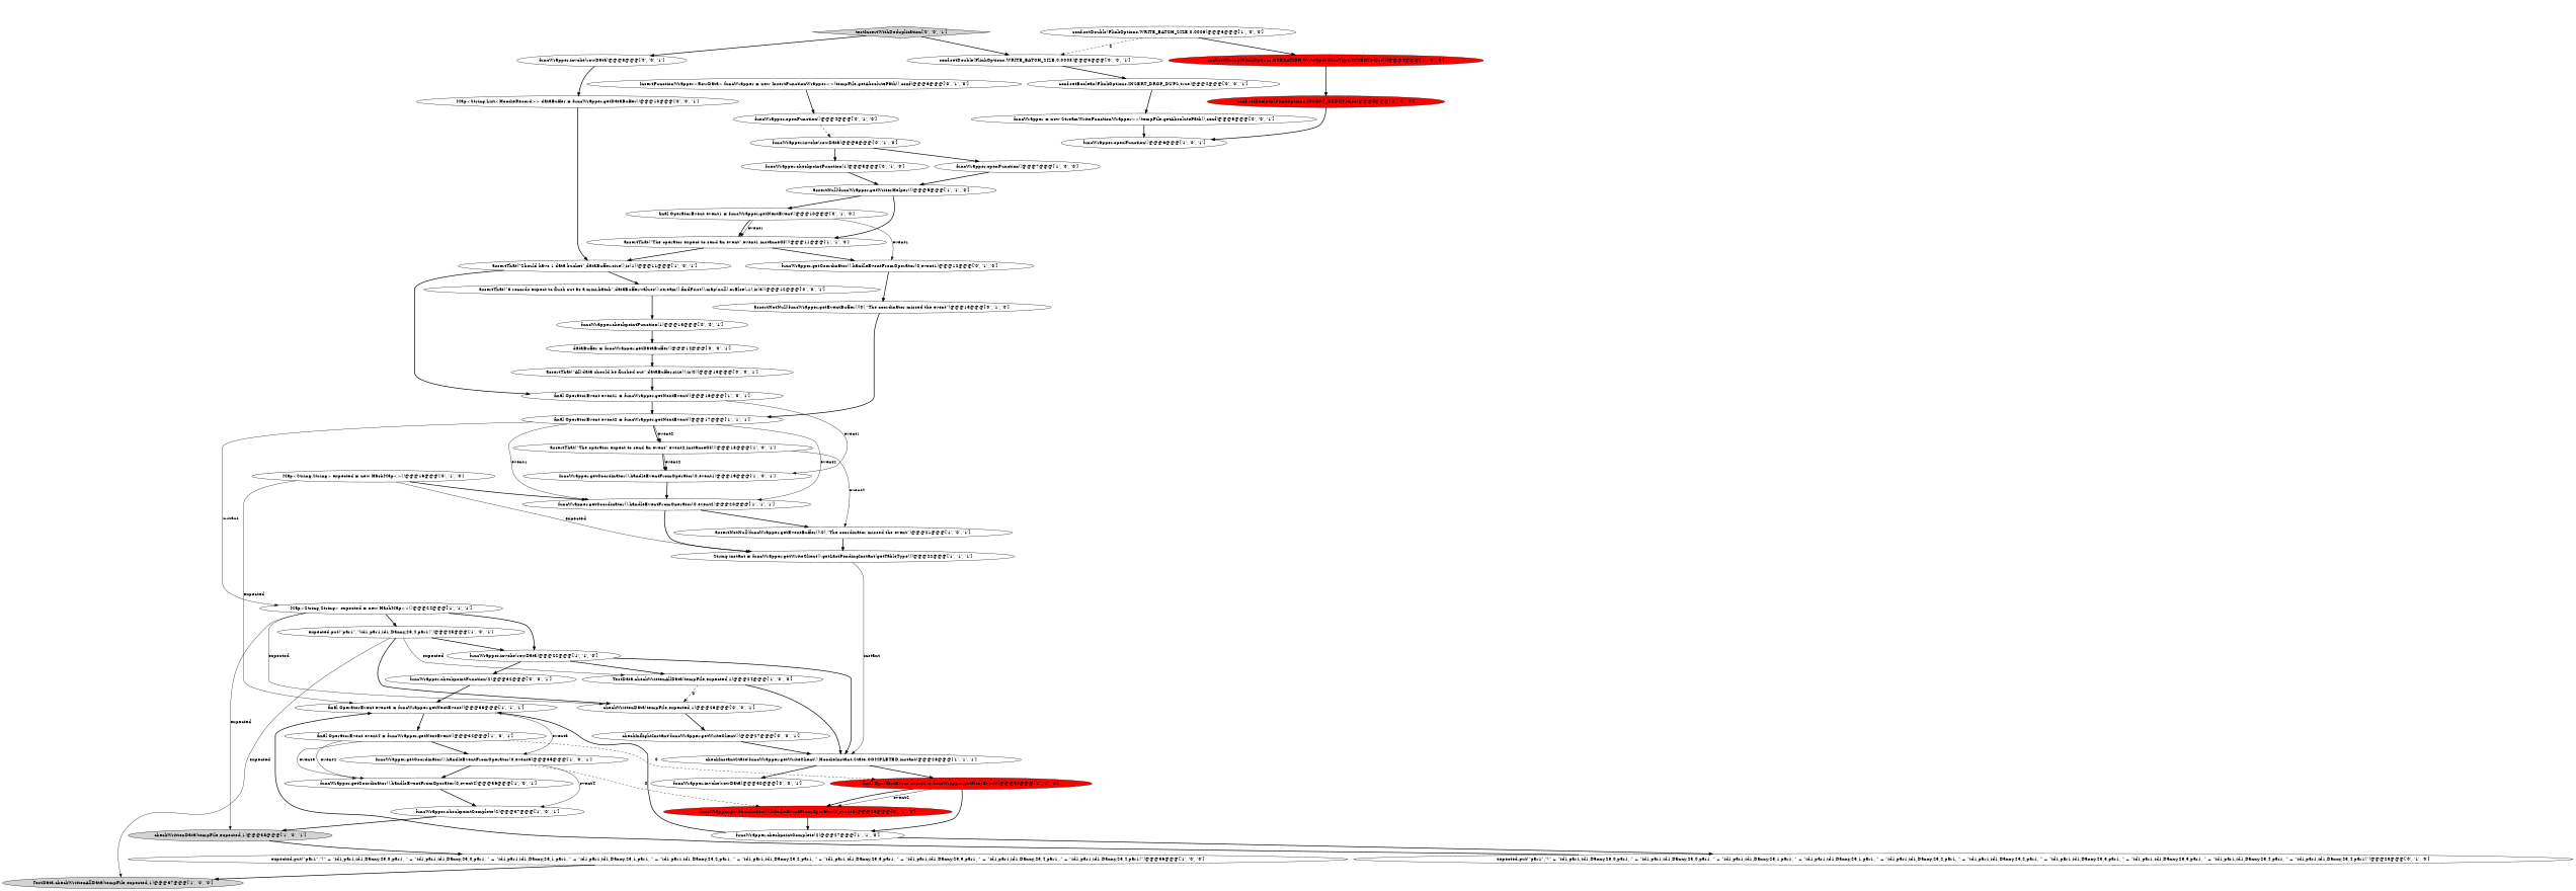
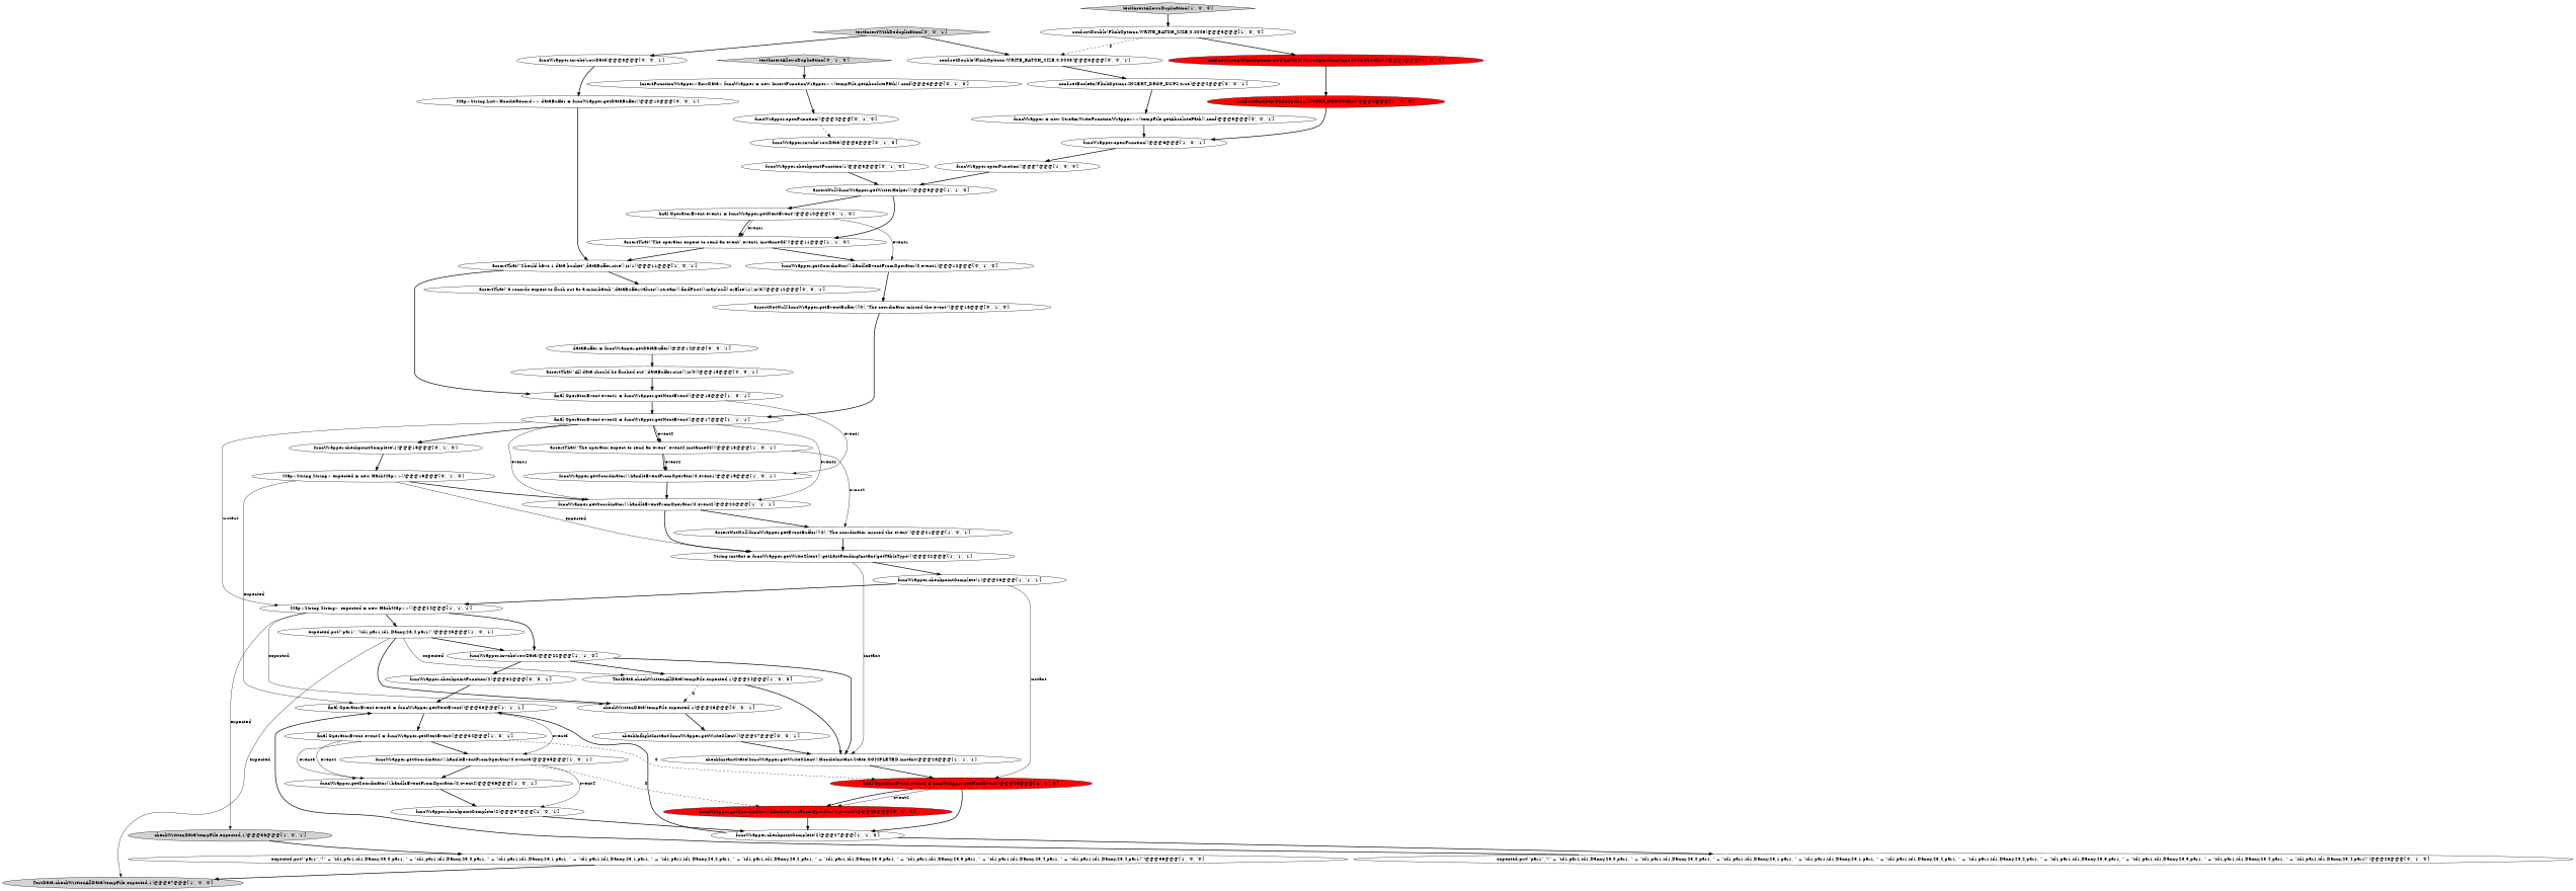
  digraph {
    node [fillcolor=white shape=ellipse style=filled]
    edge [style=bold]
    n1 [label="funcWrapper.checkpointFunction(2)@@@32@@@['0', '0', '1']"]
    n2 [label="final OperatorEvent event3 = funcWrapper.getNextEvent()@@@33@@@['1', '1', '1']"]
    n3 [label="final OperatorEvent event4 = funcWrapper.getNextEvent()@@@34@@@['1', '0', '1']"]
    n4 [label="funcWrapper.getCoordinator().handleEventFromOperator(0,event3)@@@35@@@['1', '0', '1']"]
    n5 [label="Map<String,List<HoodieRecord>> dataBuffer = funcWrapper.getDataBuffer()@@@10@@@['0', '0', '1']"]
    n6 [label="assertThat(\"Should have 1 data bucket\",dataBuffer.size(),is(1))@@@11@@@['1', '0', '1']"]
    n7 [label="final OperatorEvent event1 = funcWrapper.getNextEvent()@@@16@@@['1', '0', '1']"]
    n8 [label="assertThat(\"3 records expect to flush out as a mini-batch\",dataBuffer.values().stream().findFirst().map(null).orElse(-1),is(3))@@@12@@@['0', '0', '1']"]
    n9 [fillcolor=red label="conf.setString(FlinkOptions.OPERATION,WriteOperationType.INSERT.value())@@@4@@@['1', '0', '0']"]
    n10 [fillcolor=red label="conf.setBoolean(FlinkOptions.INSERT_DEDUP,false)@@@5@@@['1', '0', '0']"]
    n11 [label="funcWrapper.openFunction()@@@6@@@['1', '0', '1']"]
    n12 [label="funcWrapper.openFunction()@@@7@@@['1', '0', '0']"]
    n13 [label="assertNull(funcWrapper.getWriterHelper())@@@9@@@['1', '1', '0']"]
    n14 [label="final OperatorEvent event1 = funcWrapper.getNextEvent()@@@10@@@['0', '1', '0']"]
    n15 [label="assertThat(\"The operator expect to send an event\",event1,instanceOf())@@@11@@@['1', '1', '0']"]
+   n16 [label="funcWrapper.checkpointComplete(1)@@@15@@@['0', '1', '0']"]
    n17 [label="Map<String,String> expected = new HashMap<>()@@@16@@@['0', '1', '0']"]
    n18 [label="String instant = funcWrapper.getWriteClient().getLastPendingInstant(getTableType())@@@22@@@['1', '1', '1']"]
    n19 [label="funcWrapper.getCoordinator().handleEventFromOperator(0,event2)@@@20@@@['1', '1', '1']"]
    n20 [label="funcWrapper.openFunction()@@@4@@@['0', '1', '0']"]
    n21 [label="funcWrapper.invoke(rowData)@@@6@@@['0', '1', '0']"]
    n22 [label="funcWrapper.checkpointFunction(1)@@@8@@@['0', '1', '0']"]
    n23 [label="funcWrapper.invoke(rowData)@@@22@@@['1', '1', '0']"]
    n24 [label="checkInstantState(funcWrapper.getWriteClient(),HoodieInstant.State.COMPLETED,instant)@@@28@@@['1', '1', '1']"]
    n25 [label="TestData.checkWrittenAllData(tempFile,expected,1)@@@24@@@['1', '0', '0']"]
    n26 [fillcolor=red label="final OperatorEvent event2 = funcWrapper.getNextEvent()@@@25@@@['1', '1', '0']"]
-   n27 [label="funcWrapper.invoke(rowData)@@@30@@@['0', '0', '1']"]
    n28 [label="checkWrittenData(tempFile,expected,1)@@@26@@@['0', '0', '1']"]
+   n29 [label="funcWrapper.checkpointComplete(1)@@@23@@@['1', '1', '1']"]
    n30 [label="Map<String,String> expected = new HashMap<>()@@@24@@@['1', '1', '1']"]
    n31 [label="funcWrapper.getCoordinator().handleEventFromOperator(0,event1)@@@12@@@['0', '1', '0']"]
    n32 [label="assertNotNull(funcWrapper.getEventBuffer()(0(,\"The coordinator missed the event\")@@@13@@@['0', '1', '0']"]
    n33 [label="funcWrapper.checkpointComplete(2)@@@27@@@['1', '1', '0']"]
    n34 [fillcolor=red label="funcWrapper.getCoordinator().handleEventFromOperator(0,event2)@@@26@@@['0', '1', '0']"]
    n35 [label="expected.put(\"par1\",\"(\" + \"id1,par1,id1,Danny,23,0,par1, \" + \"id1,par1,id1,Danny,23,0,par1, \" + \"id1,par1,id1,Danny,23,1,par1, \" + \"id1,par1,id1,Danny,23,1,par1, \" + \"id1,par1,id1,Danny,23,2,par1, \" + \"id1,par1,id1,Danny,23,2,par1, \" + \"id1,par1,id1,Danny,23,3,par1, \" + \"id1,par1,id1,Danny,23,3,par1, \" + \"id1,par1,id1,Danny,23,4,par1, \" + \"id1,par1,id1,Danny,23,4,par1(\")@@@28@@@['0', '1', '0']"]
    n36 [label="expected.put(\"par1\",\"(id1,par1,id1,Danny,23,4,par1(\")@@@25@@@['1', '0', '1']"]
    n37 [fillcolor=lightgray label="TestData.checkWrittenAllData(tempFile,expected,1)@@@37@@@['1', '0', '0']"]
    n38 [label="checkInflightInstant(funcWrapper.getWriteClient())@@@27@@@['0', '0', '1']"]
    n39 [label="assertThat(\"The operator expect to send an event\",event2,instanceOf())@@@18@@@['1', '0', '1']"]
    n40 [label="assertNotNull(funcWrapper.getEventBuffer()(0(,\"The coordinator missed the event\")@@@21@@@['1', '0', '1']"]
    n41 [label="funcWrapper.getCoordinator().handleEventFromOperator(0,event1)@@@19@@@['1', '0', '1']"]
    n42 [label="funcWrapper.getCoordinator().handleEventFromOperator(0,event4)@@@36@@@['1', '0', '1']"]
    n43 [label="funcWrapper.checkpointComplete(2)@@@37@@@['1', '0', '1']"]
    n44 [fillcolor=lightgray label="checkWrittenData(tempFile,expected,1)@@@38@@@['1', '0', '1']"]
    n45 [label="final OperatorEvent event2 = funcWrapper.getNextEvent()@@@17@@@['1', '1', '1']"]
-   n46 [label="funcWrapper.checkpointFunction(1)@@@13@@@['0', '0', '1']"]
+   n47 [fillcolor=lightgray label="testInsertAllowsDuplication['1', '0', '0']" shape=diamond]
    n48 [label="conf.setDouble(FlinkOptions.WRITE_BATCH_SIZE,0.0006)@@@3@@@['1', '0', '0']"]
    n49 [label="conf.setDouble(FlinkOptions.WRITE_BATCH_SIZE,0.0008)@@@3@@@['0', '0', '1']"]
    n50 [label="dataBuffer = funcWrapper.getDataBuffer()@@@14@@@['0', '0', '1']"]
    n51 [label="assertThat(\"All data should be flushed out\",dataBuffer.size(),is(0))@@@15@@@['0', '0', '1']"]
    n52 [label="conf.setBoolean(FlinkOptions.INSERT_DROP_DUPS,true)@@@4@@@['0', '0', '1']"]
    n53 [label="funcWrapper = new StreamWriteFunctionWrapper<>(tempFile.getAbsolutePath(),conf)@@@5@@@['0', '0', '1']"]
    n54 [label="funcWrapper.invoke(rowData)@@@8@@@['0', '0', '1']"]
    n55 [label="InsertFunctionWrapper<RowData> funcWrapper = new InsertFunctionWrapper<>(tempFile.getAbsolutePath(),conf)@@@3@@@['0', '1', '0']"]
    n56 [label="expected.put(\"par1\",\"(\" + \"id1,par1,id1,Danny,23,0,par1, \" + \"id1,par1,id1,Danny,23,0,par1, \" + \"id1,par1,id1,Danny,23,1,par1, \" + \"id1,par1,id1,Danny,23,1,par1, \" + \"id1,par1,id1,Danny,23,2,par1, \" + \"id1,par1,id1,Danny,23,2,par1, \" + \"id1,par1,id1,Danny,23,3,par1, \" + \"id1,par1,id1,Danny,23,3,par1, \" + \"id1,par1,id1,Danny,23,4,par1, \" + \"id1,par1,id1,Danny,23,4,par1(\")@@@36@@@['1', '0', '0']"]
    n57 [fillcolor=lightgray label="testInsertWithDeduplication['0', '0', '1']" shape=diamond]
+   n58 [fillcolor=lightgray label="testInsertAllowsDuplication['0', '1', '0']" shape=diamond]
    n1 -> n2
    n2 -> n3
    n2 -> n4 [label=event3 style=solid]
    n3 -> n4
    n3 -> n26 [label=0 style=dashed]
    n3 -> n42 [label=event4 style=solid]
    n3 -> n42 [label=event3 style=solid]
    n4 -> n34 [label=0 style=dashed]
    n4 -> n42
    n4 -> n43 [label=event4 style=solid]
    n5 -> n6
    n6 -> n7
    n6 -> n8
    n7 -> n41 [label=event1 style=solid]
    n7 -> n45
-   n8 -> n46
    n9 -> n10
    n10 -> n11
-   n21 -> n12
+   n11 -> n12
    n12 -> n13
    n13 -> n14
    n13 -> n15
    n14 -> n15
    n14 -> n15 [label=event1 style=solid]
    n14 -> n31 [label=event1 style=solid]
    n15 -> n6
    n15 -> n31
+   n16 -> n17
    n17 -> n2 [label=expected style=solid]
    n17 -> n18 [label=expected style=solid]
    n17 -> n19
    n18 -> n24 [label=instant style=solid]
+   n18 -> n29
    n19 -> n18
    n19 -> n40
    n20 -> n21 [style=dashed]
-   n21 -> n22
    n22 -> n13
    n23 -> n1
    n23 -> n24
    n23 -> n25
    n24 -> n26
-   n24 -> n27
    n25 -> n24
    n25 -> n28 [label=0 style=dashed]
    n26 -> n33
    n26 -> n34
    n26 -> n34 [label=event2 style=solid]
    n28 -> n38
+   n29 -> n26 [label=instant style=solid]
+   n29 -> n30
    n30 -> n23
    n30 -> n28 [label=expected style=solid]
    n30 -> n36
    n30 -> n44 [label=expected style=solid]
    n31 -> n32
    n32 -> n45
    n33 -> n2
    n33 -> n35
    n34 -> n33
    n35 -> n2
    n36 -> n23
    n36 -> n25 [label=expected style=solid]
    n36 -> n28
    n36 -> n37 [label=expected style=solid]
    n38 -> n24
    n39 -> n40 [label=event2 style=solid]
    n39 -> n41 [label=event2 style=solid]
    n39 -> n41
    n40 -> n18
    n41 -> n19
    n42 -> n43
-   n43 -> n44
+   n43 -> n33
    n44 -> n56
+   n45 -> n16
    n45 -> n19 [label=event2 style=solid]
    n45 -> n19 [label=event1 style=solid]
    n45 -> n30 [label=instant style=solid]
    n45 -> n39 [label=event2 style=solid]
    n45 -> n39
-   n46 -> n50
+   n47 -> n48
    n48 -> n9
    n48 -> n49 [label=0 style=dashed]
    n49 -> n52
    n50 -> n51
    n51 -> n7
    n52 -> n53
    n53 -> n11
    n54 -> n5
    n55 -> n20
    n56 -> n37
    n57 -> n49
    n57 -> n54
+   n58 -> n55
  }
